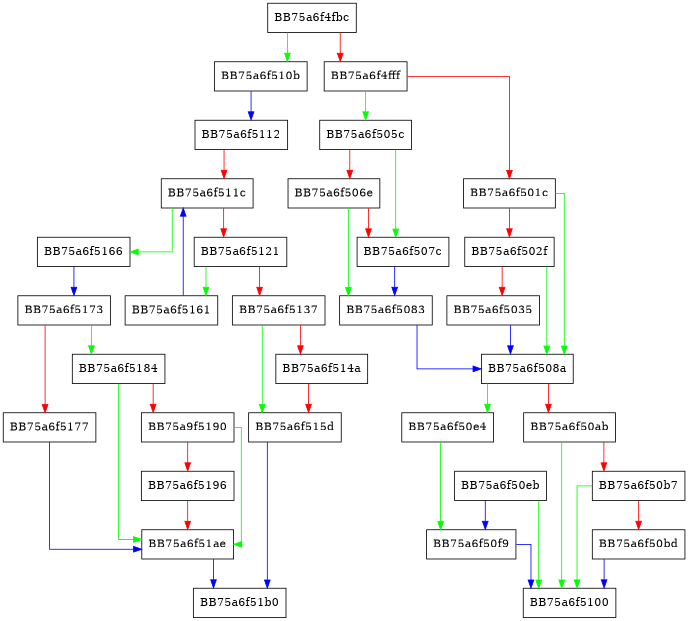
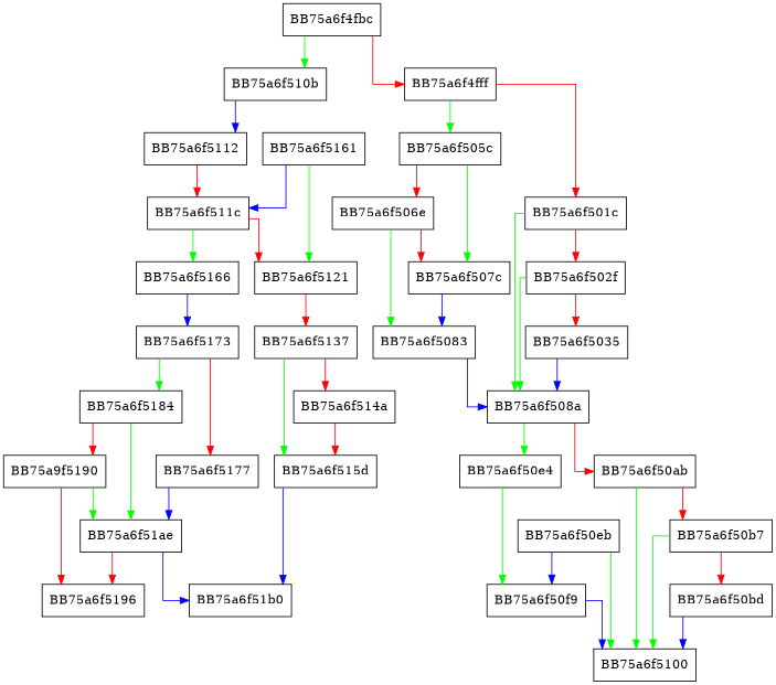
  digraph {
    splines=ortho
    node [shape=box]
    edge [color=red]
    BB75a6f4fbc
    BB75a6f510b
    BB75a6f4fff
    BB75a6f5112
    BB75a6f505c
    BB75a6f501c
    BB75a6f511c
    BB75a6f507c
    BB75a6f506e
    BB75a6f508a
    BB75a6f502f
    BB75a6f5083
    BB75a6f50e4
    BB75a6f50ab
    BB75a6f5035
    BB75a6f50f9
    BB75a6f5100
    BB75a6f50b7
    BB75a6f50eb
    BB75a6f50bd
    BB75a6f5166
    BB75a6f5121
    BB75a6f5173
    BB75a6f5161
    BB75a6f5137
    BB75a6f5184
    BB75a6f5177
    BB75a6f515d
    BB75a6f514a
    BB75a6f51b0
    BB75a6f51ae
    n32 [label=BB75a9f5190]
    BB75a6f5196
    BB75a6f4fbc -> BB75a6f510b [color=green]
    BB75a6f4fbc -> BB75a6f4fff
    BB75a6f510b -> BB75a6f5112 [color=blue]
    BB75a6f4fff -> BB75a6f505c [color=green]
    BB75a6f4fff -> BB75a6f501c
    BB75a6f5112 -> BB75a6f511c
    BB75a6f505c -> BB75a6f507c [color=green]
    BB75a6f505c -> BB75a6f506e
    BB75a6f501c -> BB75a6f508a [color=green]
    BB75a6f501c -> BB75a6f502f
    BB75a6f511c -> BB75a6f5166 [color=green]
    BB75a6f511c -> BB75a6f5121
    BB75a6f507c -> BB75a6f5083 [color=blue]
    BB75a6f506e -> BB75a6f507c
    BB75a6f506e -> BB75a6f5083 [color=green]
    BB75a6f508a -> BB75a6f50e4 [color=green]
    BB75a6f508a -> BB75a6f50ab
    BB75a6f502f -> BB75a6f508a [color=green]
    BB75a6f502f -> BB75a6f5035
    BB75a6f5083 -> BB75a6f508a [color=blue]
    BB75a6f50e4 -> BB75a6f50f9 [color=green]
    BB75a6f50ab -> BB75a6f5100 [color=green]
    BB75a6f50ab -> BB75a6f50b7
    BB75a6f5035 -> BB75a6f508a [color=blue]
    BB75a6f50f9 -> BB75a6f5100 [color=blue]
    BB75a6f50b7 -> BB75a6f5100 [color=green]
    BB75a6f50b7 -> BB75a6f50bd
    BB75a6f50eb -> BB75a6f50f9 [color=blue]
    BB75a6f50eb -> BB75a6f5100 [color=green]
    BB75a6f50bd -> BB75a6f5100 [color=blue]
    BB75a6f5166 -> BB75a6f5173 [color=blue]
-   BB75a6f5121 -> BB75a6f5161 [color=green]
+   BB75a6f5161 -> BB75a6f5121 [color=green]
    BB75a6f5121 -> BB75a6f5137
    BB75a6f5173 -> BB75a6f5184 [color=green]
    BB75a6f5173 -> BB75a6f5177
    BB75a6f5161 -> BB75a6f511c [color=blue]
    BB75a6f5137 -> BB75a6f515d [color=green]
    BB75a6f5137 -> BB75a6f514a
    BB75a6f5184 -> BB75a6f51ae [color=green]
    BB75a6f5184 -> n32
    BB75a6f5177 -> BB75a6f51ae [color=blue]
    BB75a6f515d -> BB75a6f51b0 [color=blue]
    BB75a6f514a -> BB75a6f515d
    BB75a6f51ae -> BB75a6f51b0 [color=blue]
    n32 -> BB75a6f51ae [color=green]
    n32 -> BB75a6f5196
-   BB75a6f5196 -> BB75a6f51ae
+   BB75a6f51ae -> BB75a6f5196
  }
